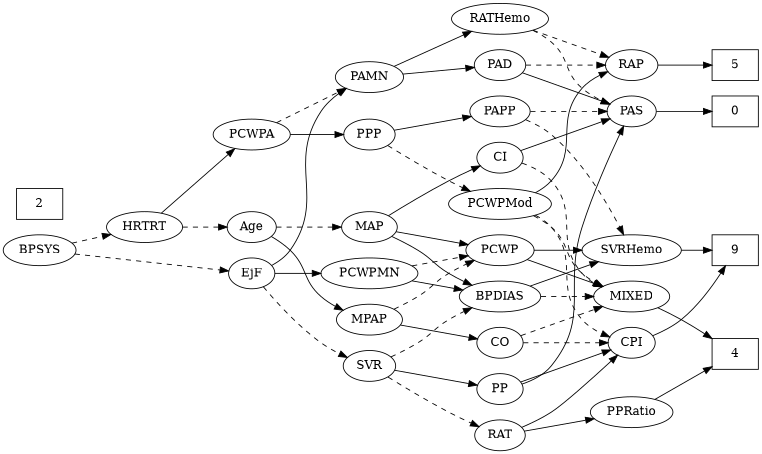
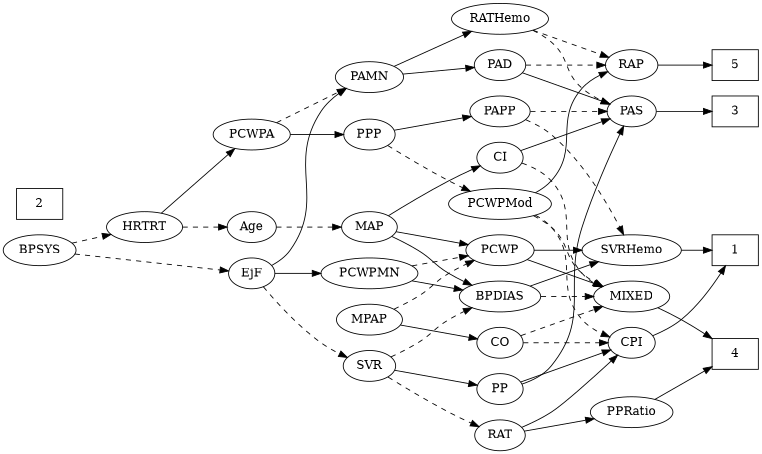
  strict digraph {
    rankdir=LR
    edge [style=solid]
-   1 [height=0.5 shape=box width=0.75 label=9]
+   1 [height=0.5 shape=box width=0.75]
    2 [height=0.5 shape=box width=0.75]
-   3 [height=0.5 shape=box width=0.75 label=0]
+   3 [height=0.5 shape=box width=0.75]
    4 [height=0.5 shape=box width=0.75]
    5 [height=0.5 shape=box width=0.75]
    Age [height=0.5 width=0.75]
    MPAP [height=0.5 width=0.97491]
    MAP [height=0.5 width=0.84854]
    CO [height=0.5 width=0.75]
    PCWP [height=0.5 width=0.97491]
    BPDIAS [height=0.5 width=1.1735]
    CI [height=0.5 width=0.75]
    MIXED [height=0.5 width=1.1193]
    CPI [height=0.5 width=0.75]
    SVRHemo [height=0.5 width=1.3902]
    PAS [height=0.5 width=0.75]
    EjF [height=0.5 width=0.75]
    PAMN [height=0.5 width=1.011]
    SVR [height=0.5 width=0.77632]
    PCWPMN [height=0.5 width=1.3902]
    PAD [height=0.5 width=0.79437]
    RATHemo [height=0.5 width=1.3721]
    RAT [height=0.5 width=0.75827]
    PP [height=0.5 width=0.75]
    RAP [height=0.5 width=0.77632]
    PPRatio [height=0.5 width=1.1013]
    BPSYS [height=0.5 width=1.0471]
    HRTRT [height=0.5 width=1.1013]
    PCWPA [height=0.5 width=1.1555]
    PPP [height=0.5 width=0.75]
    PCWPMod [height=0.5 width=1.4443]
    PAPP [height=0.5 width=0.88464]
-   Age -> MPAP
    Age -> MAP [style=dashed]
    MPAP -> CO
    MPAP -> PCWP [style=dashed]
    MAP -> PCWP
    MAP -> BPDIAS
    MAP -> CI
    CO -> MIXED [style=dashed]
    CO -> CPI [style=dashed]
    PCWP -> MIXED
    PCWP -> SVRHemo
    BPDIAS -> MIXED [style=dashed]
    BPDIAS -> SVRHemo
    CI -> MIXED [style=dashed]
    CI -> PAS
    MIXED -> 4
    CPI -> 1
    SVRHemo -> 1
    PAS -> 3
    EjF -> PAMN
    EjF -> SVR [style=dashed]
    EjF -> PCWPMN
    PAMN -> PAD
    PAMN -> RATHemo
    SVR -> BPDIAS [style=dashed]
    SVR -> RAT [style=dashed]
    SVR -> PP
    PCWPMN -> PCWP [style=dashed]
    PCWPMN -> BPDIAS
    PAD -> PAS
    PAD -> RAP [style=dashed]
    RATHemo -> PAS [style=dashed]
    RATHemo -> RAP [style=dashed]
    RAT -> CPI
    RAT -> PPRatio
    PP -> CPI
    PP -> PAS
    RAP -> 5
    PPRatio -> 4
    BPSYS -> EjF [style=dashed]
    BPSYS -> HRTRT [style=dashed]
    HRTRT -> Age [style=dashed]
    HRTRT -> PCWPA
    PCWPA -> PAMN [style=dashed]
    PCWPA -> PPP
    PPP -> PCWPMod [style=dashed]
    PPP -> PAPP
    PCWPMod -> MIXED [style=dashed]
    PCWPMod -> CPI [style=dashed]
    PCWPMod -> RAP
    PAPP -> SVRHemo [style=dashed]
    PAPP -> PAS [style=dashed]
  }
